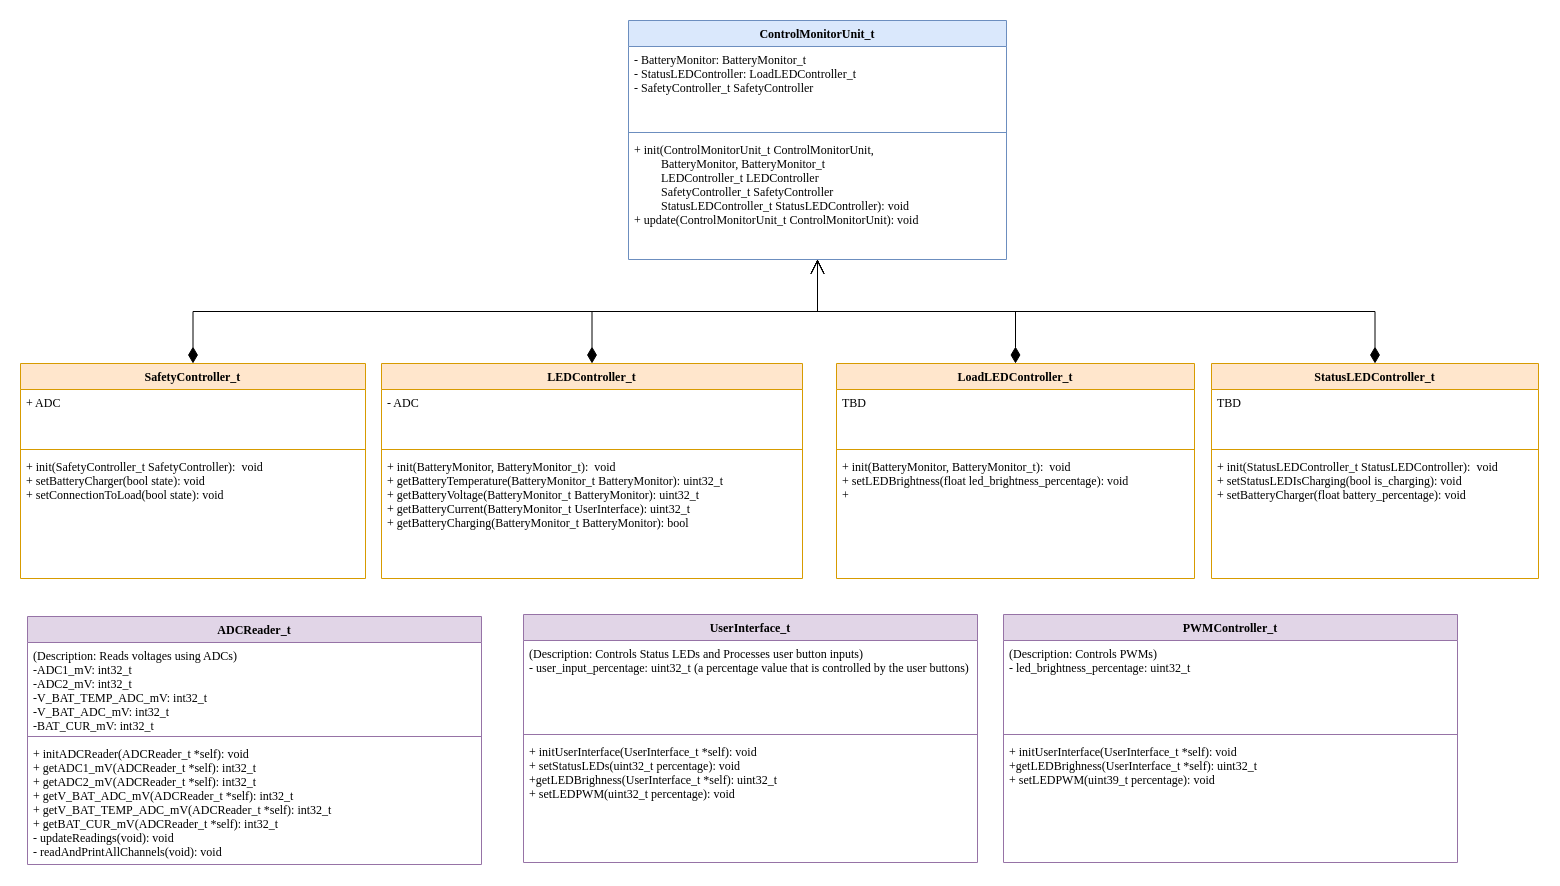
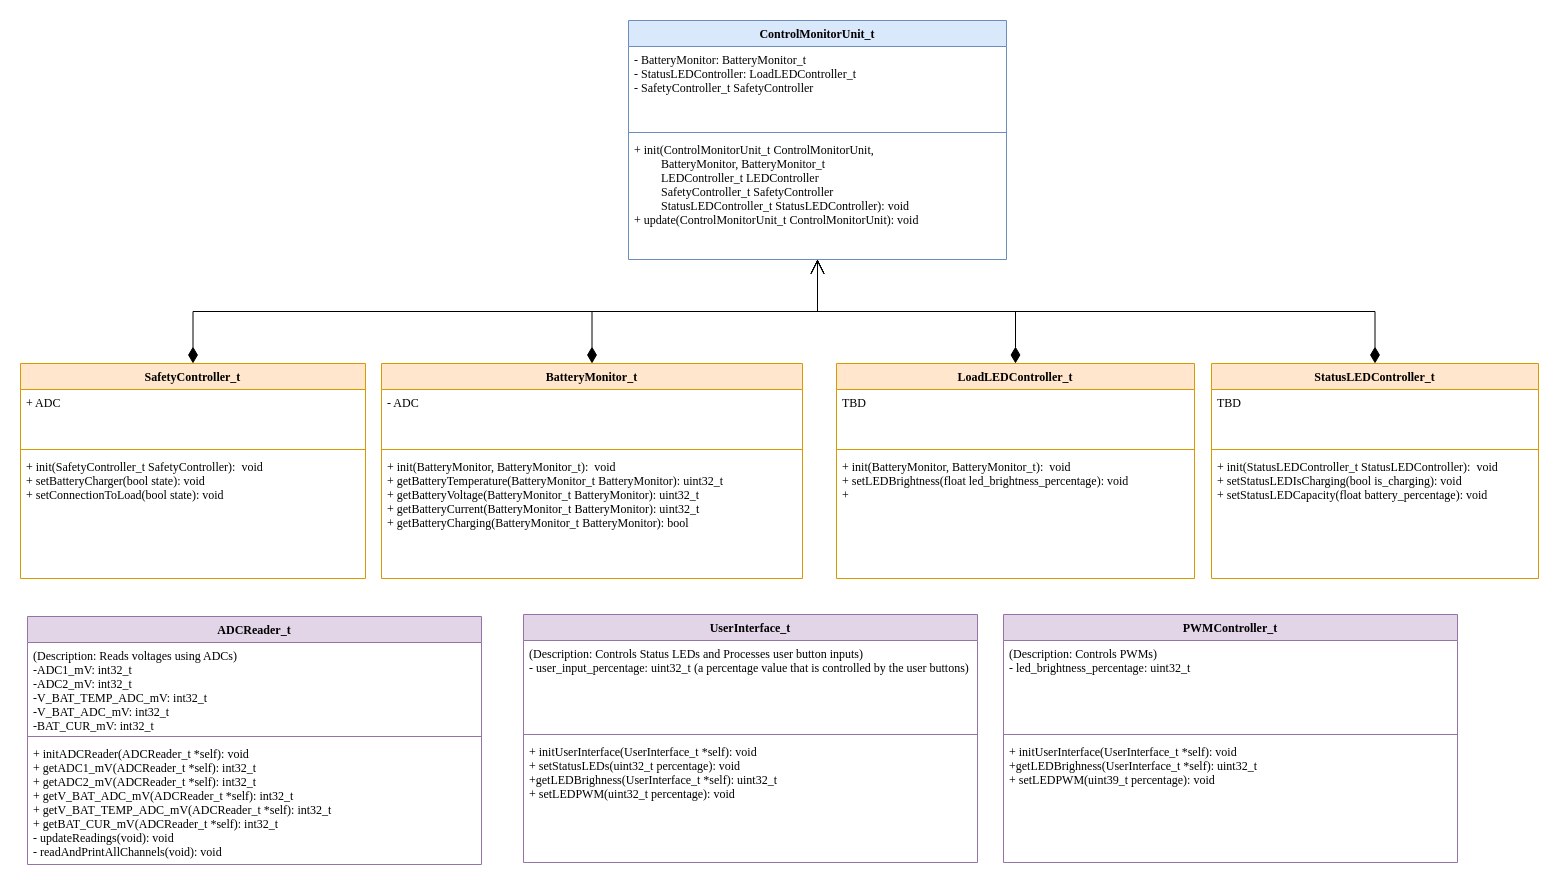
  <mxCell id="0" />
  <mxCell id="1" parent="0" />
  <mxCell id="2" value="ControlMonitorUnit_t" style="swimlane;fontStyle=1;align=center;verticalAlign=top;childLayout=stackLayout;horizontal=1;startSize=26;horizontalStack=0;resizeParent=1;resizeParentMax=0;resizeLast=0;collapsible=1;marginBottom=0;fontFamily=Avenir;fillColor=#dae8fc;strokeColor=#6c8ebf;" parent="1" vertex="1"><mxGeometry x="628" y="20" width="378" height="239" as="geometry" /></mxCell>
  <mxCell id="3" value="- BatteryMonitor: BatteryMonitor_t&#10;- StatusLEDController: LoadLEDController_t&#10;- SafetyController_t SafetyController&#10;" style="text;strokeColor=none;fillColor=none;align=left;verticalAlign=top;spacingLeft=4;spacingRight=4;overflow=hidden;rotatable=0;points=[[0,0.5],[1,0.5]];portConstraint=eastwest;fontFamily=Avenir;" parent="2" vertex="1"><mxGeometry y="26" width="378" height="82" as="geometry" /></mxCell>
  <mxCell id="4" value="" style="line;strokeWidth=1;fillColor=none;align=left;verticalAlign=middle;spacingTop=-1;spacingLeft=3;spacingRight=3;rotatable=0;labelPosition=right;points=[];portConstraint=eastwest;strokeColor=inherit;fontFamily=Avenir;" parent="2" vertex="1"><mxGeometry y="108" width="378" height="8" as="geometry" /></mxCell>
  <mxCell id="5" value="+ init(ControlMonitorUnit_t ControlMonitorUnit, &#10;         BatteryMonitor, BatteryMonitor_t         &#10;         LEDController_t LEDController&#10;         SafetyController_t SafetyController&#10;         StatusLEDController_t StatusLEDController): void&#10;+ update(ControlMonitorUnit_t ControlMonitorUnit): void&#10;" style="text;strokeColor=none;fillColor=none;align=left;verticalAlign=top;spacingLeft=4;spacingRight=4;overflow=hidden;rotatable=0;points=[[0,0.5],[1,0.5]];portConstraint=eastwest;fontFamily=Avenir;" parent="2" vertex="1"><mxGeometry y="116" width="378" height="123" as="geometry" /></mxCell>
  <mxCell id="6" style="edgeStyle=orthogonalEdgeStyle;shape=connector;rounded=0;orthogonalLoop=1;jettySize=auto;html=1;exitX=0.5;exitY=0;exitDx=0;exitDy=0;labelBackgroundColor=default;strokeColor=default;fontFamily=Avenir;fontSize=11;fontColor=default;startArrow=diamondThin;startFill=1;endArrow=open;startSize=14;endSize=12;" parent="1" source="7" target="2" edge="1"><mxGeometry relative="1" as="geometry" /></mxCell>
- <mxCell id="7" value="LEDController_t" style="swimlane;fontStyle=1;align=center;verticalAlign=top;childLayout=stackLayout;horizontal=1;startSize=26;horizontalStack=0;resizeParent=1;resizeParentMax=0;resizeLast=0;collapsible=1;marginBottom=0;fontFamily=Avenir;fillColor=#ffe6cc;strokeColor=#d79b00;" parent="1" vertex="1"><mxGeometry x="381" y="363" width="421" height="215" as="geometry" /></mxCell>
+ <mxCell id="7" value="BatteryMonitor_t" style="swimlane;fontStyle=1;align=center;verticalAlign=top;childLayout=stackLayout;horizontal=1;startSize=26;horizontalStack=0;resizeParent=1;resizeParentMax=0;resizeLast=0;collapsible=1;marginBottom=0;fontFamily=Avenir;fillColor=#ffe6cc;strokeColor=#d79b00;" parent="1" vertex="1"><mxGeometry x="381" y="363" width="421" height="215" as="geometry" /></mxCell>
  <mxCell id="8" value="- ADC&#10;" style="text;strokeColor=none;fillColor=none;align=left;verticalAlign=top;spacingLeft=4;spacingRight=4;overflow=hidden;rotatable=0;points=[[0,0.5],[1,0.5]];portConstraint=eastwest;fontFamily=Avenir;" parent="7" vertex="1"><mxGeometry y="26" width="421" height="56" as="geometry" /></mxCell>
  <mxCell id="9" value="" style="line;strokeWidth=1;fillColor=none;align=left;verticalAlign=middle;spacingTop=-1;spacingLeft=3;spacingRight=3;rotatable=0;labelPosition=right;points=[];portConstraint=eastwest;strokeColor=inherit;fontFamily=Avenir;" parent="7" vertex="1"><mxGeometry y="82" width="421" height="8" as="geometry" /></mxCell>
- <mxCell id="10" value="+ init(BatteryMonitor, BatteryMonitor_t):  void&#10;+ getBatteryTemperature(BatteryMonitor_t BatteryMonitor): uint32_t&#10;+ getBatteryVoltage(BatteryMonitor_t BatteryMonitor): uint32_t&#10;+ getBatteryCurrent(BatteryMonitor_t UserInterface): uint32_t&#10;+ getBatteryCharging(BatteryMonitor_t BatteryMonitor): bool" style="text;strokeColor=none;fillColor=none;align=left;verticalAlign=top;spacingLeft=4;spacingRight=4;overflow=hidden;rotatable=0;points=[[0,0.5],[1,0.5]];portConstraint=eastwest;fontFamily=Avenir;" parent="7" vertex="1"><mxGeometry y="90" width="421" height="125" as="geometry" /></mxCell>
+ <mxCell id="10" value="+ init(BatteryMonitor, BatteryMonitor_t):  void&#10;+ getBatteryTemperature(BatteryMonitor_t BatteryMonitor): uint32_t&#10;+ getBatteryVoltage(BatteryMonitor_t BatteryMonitor): uint32_t&#10;+ getBatteryCurrent(BatteryMonitor_t BatteryMonitor): uint32_t&#10;+ getBatteryCharging(BatteryMonitor_t BatteryMonitor): bool" style="text;strokeColor=none;fillColor=none;align=left;verticalAlign=top;spacingLeft=4;spacingRight=4;overflow=hidden;rotatable=0;points=[[0,0.5],[1,0.5]];portConstraint=eastwest;fontFamily=Avenir;" parent="7" vertex="1"><mxGeometry y="90" width="421" height="125" as="geometry" /></mxCell>
  <mxCell id="11" style="edgeStyle=orthogonalEdgeStyle;shape=connector;rounded=0;orthogonalLoop=1;jettySize=auto;html=1;exitX=0.5;exitY=0;exitDx=0;exitDy=0;labelBackgroundColor=default;strokeColor=default;fontFamily=Avenir;fontSize=11;fontColor=default;startArrow=diamondThin;startFill=1;endArrow=open;startSize=14;endSize=12;" parent="1" source="12" target="2" edge="1"><mxGeometry relative="1" as="geometry" /></mxCell>
  <mxCell id="12" value="LoadLEDController_t" style="swimlane;fontStyle=1;align=center;verticalAlign=top;childLayout=stackLayout;horizontal=1;startSize=26;horizontalStack=0;resizeParent=1;resizeParentMax=0;resizeLast=0;collapsible=1;marginBottom=0;fontFamily=Avenir;fillColor=#ffe6cc;strokeColor=#d79b00;" parent="1" vertex="1"><mxGeometry x="836" y="363" width="358" height="215" as="geometry" /></mxCell>
  <mxCell id="13" value="TBD" style="text;strokeColor=none;fillColor=none;align=left;verticalAlign=top;spacingLeft=4;spacingRight=4;overflow=hidden;rotatable=0;points=[[0,0.5],[1,0.5]];portConstraint=eastwest;fontFamily=Avenir;" parent="12" vertex="1"><mxGeometry y="26" width="358" height="56" as="geometry" /></mxCell>
  <mxCell id="14" value="" style="line;strokeWidth=1;fillColor=none;align=left;verticalAlign=middle;spacingTop=-1;spacingLeft=3;spacingRight=3;rotatable=0;labelPosition=right;points=[];portConstraint=eastwest;strokeColor=inherit;fontFamily=Avenir;" parent="12" vertex="1"><mxGeometry y="82" width="358" height="8" as="geometry" /></mxCell>
  <mxCell id="15" value="+ init(BatteryMonitor, BatteryMonitor_t):  void&#10;+ setLEDBrightness(float led_brightness_percentage): void&#10;+ " style="text;strokeColor=none;fillColor=none;align=left;verticalAlign=top;spacingLeft=4;spacingRight=4;overflow=hidden;rotatable=0;points=[[0,0.5],[1,0.5]];portConstraint=eastwest;fontFamily=Avenir;" parent="12" vertex="1"><mxGeometry y="90" width="358" height="125" as="geometry" /></mxCell>
  <mxCell id="16" style="edgeStyle=orthogonalEdgeStyle;shape=connector;rounded=0;orthogonalLoop=1;jettySize=auto;html=1;exitX=0.5;exitY=0;exitDx=0;exitDy=0;labelBackgroundColor=default;strokeColor=default;fontFamily=Avenir;fontSize=11;fontColor=default;startArrow=diamondThin;startFill=1;endArrow=open;startSize=14;endSize=12;" parent="1" source="17" target="2" edge="1"><mxGeometry relative="1" as="geometry" /></mxCell>
  <mxCell id="17" value="SafetyController_t" style="swimlane;fontStyle=1;align=center;verticalAlign=top;childLayout=stackLayout;horizontal=1;startSize=26;horizontalStack=0;resizeParent=1;resizeParentMax=0;resizeLast=0;collapsible=1;marginBottom=0;fontFamily=Avenir;fillColor=#ffe6cc;strokeColor=#d79b00;" parent="1" vertex="1"><mxGeometry x="20" y="363" width="345" height="215" as="geometry" /></mxCell>
  <mxCell id="18" value="+ ADC" style="text;strokeColor=none;fillColor=none;align=left;verticalAlign=top;spacingLeft=4;spacingRight=4;overflow=hidden;rotatable=0;points=[[0,0.5],[1,0.5]];portConstraint=eastwest;fontFamily=Avenir;" parent="17" vertex="1"><mxGeometry y="26" width="345" height="56" as="geometry" /></mxCell>
  <mxCell id="19" value="" style="line;strokeWidth=1;fillColor=none;align=left;verticalAlign=middle;spacingTop=-1;spacingLeft=3;spacingRight=3;rotatable=0;labelPosition=right;points=[];portConstraint=eastwest;strokeColor=inherit;fontFamily=Avenir;" parent="17" vertex="1"><mxGeometry y="82" width="345" height="8" as="geometry" /></mxCell>
  <mxCell id="20" value="+ init(SafetyController_t SafetyController):  void&#10;+ setBatteryCharger(bool state): void&#10;+ setConnectionToLoad(bool state): void" style="text;strokeColor=none;fillColor=none;align=left;verticalAlign=top;spacingLeft=4;spacingRight=4;overflow=hidden;rotatable=0;points=[[0,0.5],[1,0.5]];portConstraint=eastwest;fontFamily=Avenir;" parent="17" vertex="1"><mxGeometry y="90" width="345" height="125" as="geometry" /></mxCell>
  <mxCell id="21" style="edgeStyle=orthogonalEdgeStyle;shape=connector;rounded=0;orthogonalLoop=1;jettySize=auto;html=1;exitX=0.5;exitY=0;exitDx=0;exitDy=0;labelBackgroundColor=default;strokeColor=default;fontFamily=Avenir;fontSize=11;fontColor=default;startArrow=diamondThin;startFill=1;endArrow=open;startSize=14;endSize=12;" parent="1" source="22" target="2" edge="1"><mxGeometry relative="1" as="geometry" /></mxCell>
  <mxCell id="22" value="StatusLEDController_t" style="swimlane;fontStyle=1;align=center;verticalAlign=top;childLayout=stackLayout;horizontal=1;startSize=26;horizontalStack=0;resizeParent=1;resizeParentMax=0;resizeLast=0;collapsible=1;marginBottom=0;fontFamily=Avenir;fillColor=#ffe6cc;strokeColor=#d79b00;" parent="1" vertex="1"><mxGeometry x="1211" y="363" width="327" height="215" as="geometry" /></mxCell>
  <mxCell id="23" value="TBD" style="text;strokeColor=none;fillColor=none;align=left;verticalAlign=top;spacingLeft=4;spacingRight=4;overflow=hidden;rotatable=0;points=[[0,0.5],[1,0.5]];portConstraint=eastwest;fontFamily=Avenir;" parent="22" vertex="1"><mxGeometry y="26" width="327" height="56" as="geometry" /></mxCell>
  <mxCell id="24" value="" style="line;strokeWidth=1;fillColor=none;align=left;verticalAlign=middle;spacingTop=-1;spacingLeft=3;spacingRight=3;rotatable=0;labelPosition=right;points=[];portConstraint=eastwest;strokeColor=inherit;fontFamily=Avenir;" parent="22" vertex="1"><mxGeometry y="82" width="327" height="8" as="geometry" /></mxCell>
- <mxCell id="25" value="+ init(StatusLEDController_t StatusLEDController):  void&#10;+ setStatusLEDIsCharging(bool is_charging): void&#10;+ setBatteryCharger(float battery_percentage): void" style="text;strokeColor=none;fillColor=none;align=left;verticalAlign=top;spacingLeft=4;spacingRight=4;overflow=hidden;rotatable=0;points=[[0,0.5],[1,0.5]];portConstraint=eastwest;fontFamily=Avenir;" parent="22" vertex="1"><mxGeometry y="90" width="327" height="125" as="geometry" /></mxCell>
+ <mxCell id="25" value="+ init(StatusLEDController_t StatusLEDController):  void&#10;+ setStatusLEDIsCharging(bool is_charging): void&#10;+ setStatusLEDCapacity(float battery_percentage): void" style="text;strokeColor=none;fillColor=none;align=left;verticalAlign=top;spacingLeft=4;spacingRight=4;overflow=hidden;rotatable=0;points=[[0,0.5],[1,0.5]];portConstraint=eastwest;fontFamily=Avenir;" parent="22" vertex="1"><mxGeometry y="90" width="327" height="125" as="geometry" /></mxCell>
  <mxCell id="26" value="ADCReader_t" style="swimlane;fontStyle=1;align=center;verticalAlign=top;childLayout=stackLayout;horizontal=1;startSize=26;horizontalStack=0;resizeParent=1;resizeParentMax=0;resizeLast=0;collapsible=1;marginBottom=0;fontFamily=Avenir;fillColor=#e1d5e7;strokeColor=#9673a6;" parent="1" vertex="1"><mxGeometry x="27" y="616" width="454" height="248" as="geometry" /></mxCell>
  <mxCell id="27" value="(Description: Reads voltages using ADCs)&#10;-ADC1_mV: int32_t&#10;-ADC2_mV: int32_t&#10;-V_BAT_TEMP_ADC_mV: int32_t&#10;-V_BAT_ADC_mV: int32_t&#10;-BAT_CUR_mV: int32_t&#10;" style="text;strokeColor=none;fillColor=none;align=left;verticalAlign=top;spacingLeft=4;spacingRight=4;overflow=hidden;rotatable=0;points=[[0,0.5],[1,0.5]];portConstraint=eastwest;fontFamily=Avenir;" parent="26" vertex="1"><mxGeometry y="26" width="454" height="90" as="geometry" /></mxCell>
  <mxCell id="28" value="" style="line;strokeWidth=1;fillColor=none;align=left;verticalAlign=middle;spacingTop=-1;spacingLeft=3;spacingRight=3;rotatable=0;labelPosition=right;points=[];portConstraint=eastwest;strokeColor=inherit;fontFamily=Avenir;" parent="26" vertex="1"><mxGeometry y="116" width="454" height="8" as="geometry" /></mxCell>
  <mxCell id="29" value="+ initADCReader(ADCReader_t *self): void&#10;+ getADC1_mV(ADCReader_t *self): int32_t&#10;+ getADC2_mV(ADCReader_t *self): int32_t&#10;+ getV_BAT_ADC_mV(ADCReader_t *self): int32_t&#10;+ getV_BAT_TEMP_ADC_mV(ADCReader_t *self): int32_t&#10;+ getBAT_CUR_mV(ADCReader_t *self): int32_t&#10;- updateReadings(void): void&#10;- readAndPrintAllChannels(void): void&#10;" style="text;strokeColor=none;fillColor=none;align=left;verticalAlign=top;spacingLeft=4;spacingRight=4;overflow=hidden;rotatable=0;points=[[0,0.5],[1,0.5]];portConstraint=eastwest;fontFamily=Avenir;" parent="26" vertex="1"><mxGeometry y="124" width="454" height="124" as="geometry" /></mxCell>
  <mxCell id="30" value="UserInterface_t" style="swimlane;fontStyle=1;align=center;verticalAlign=top;childLayout=stackLayout;horizontal=1;startSize=26;horizontalStack=0;resizeParent=1;resizeParentMax=0;resizeLast=0;collapsible=1;marginBottom=0;fontFamily=Avenir;fillColor=#e1d5e7;strokeColor=#9673a6;" parent="1" vertex="1"><mxGeometry x="523" y="614" width="454" height="248" as="geometry" /></mxCell>
  <mxCell id="31" value="(Description: Controls Status LEDs and Processes user button inputs)&#10;- user_input_percentage: uint32_t (a percentage value that is controlled by the user buttons)&#10;" style="text;strokeColor=none;fillColor=none;align=left;verticalAlign=top;spacingLeft=4;spacingRight=4;overflow=hidden;rotatable=0;points=[[0,0.5],[1,0.5]];portConstraint=eastwest;fontFamily=Avenir;" parent="30" vertex="1"><mxGeometry y="26" width="454" height="90" as="geometry" /></mxCell>
  <mxCell id="32" value="" style="line;strokeWidth=1;fillColor=none;align=left;verticalAlign=middle;spacingTop=-1;spacingLeft=3;spacingRight=3;rotatable=0;labelPosition=right;points=[];portConstraint=eastwest;strokeColor=inherit;fontFamily=Avenir;" parent="30" vertex="1"><mxGeometry y="116" width="454" height="8" as="geometry" /></mxCell>
  <mxCell id="33" value="+ initUserInterface(UserInterface_t *self): void&#10;+ setStatusLEDs(uint32_t percentage): void&#10;+getLEDBrighness(UserInterface_t *self): uint32_t&#10;+ setLEDPWM(uint32_t percentage): void&#10;" style="text;strokeColor=none;fillColor=none;align=left;verticalAlign=top;spacingLeft=4;spacingRight=4;overflow=hidden;rotatable=0;points=[[0,0.5],[1,0.5]];portConstraint=eastwest;fontFamily=Avenir;" parent="30" vertex="1"><mxGeometry y="124" width="454" height="124" as="geometry" /></mxCell>
  <mxCell id="34" value="PWMController_t" style="swimlane;fontStyle=1;align=center;verticalAlign=top;childLayout=stackLayout;horizontal=1;startSize=26;horizontalStack=0;resizeParent=1;resizeParentMax=0;resizeLast=0;collapsible=1;marginBottom=0;fontFamily=Avenir;fillColor=#e1d5e7;strokeColor=#9673a6;" vertex="1" parent="1"><mxGeometry x="1003" y="614" width="454" height="248" as="geometry" /></mxCell>
  <mxCell id="35" value="(Description: Controls PWMs)&#10;- led_brightness_percentage: uint32_t" style="text;strokeColor=none;fillColor=none;align=left;verticalAlign=top;spacingLeft=4;spacingRight=4;overflow=hidden;rotatable=0;points=[[0,0.5],[1,0.5]];portConstraint=eastwest;fontFamily=Avenir;" vertex="1" parent="34"><mxGeometry y="26" width="454" height="90" as="geometry" /></mxCell>
  <mxCell id="36" value="" style="line;strokeWidth=1;fillColor=none;align=left;verticalAlign=middle;spacingTop=-1;spacingLeft=3;spacingRight=3;rotatable=0;labelPosition=right;points=[];portConstraint=eastwest;strokeColor=inherit;fontFamily=Avenir;" vertex="1" parent="34"><mxGeometry y="116" width="454" height="8" as="geometry" /></mxCell>
  <mxCell id="37" value="+ initUserInterface(UserInterface_t *self): void&#10;+getLEDBrighness(UserInterface_t *self): uint32_t&#10;+ setLEDPWM(uint39_t percentage): void&#10;" style="text;strokeColor=none;fillColor=none;align=left;verticalAlign=top;spacingLeft=4;spacingRight=4;overflow=hidden;rotatable=0;points=[[0,0.5],[1,0.5]];portConstraint=eastwest;fontFamily=Avenir;" vertex="1" parent="34"><mxGeometry y="124" width="454" height="124" as="geometry" /></mxCell>
